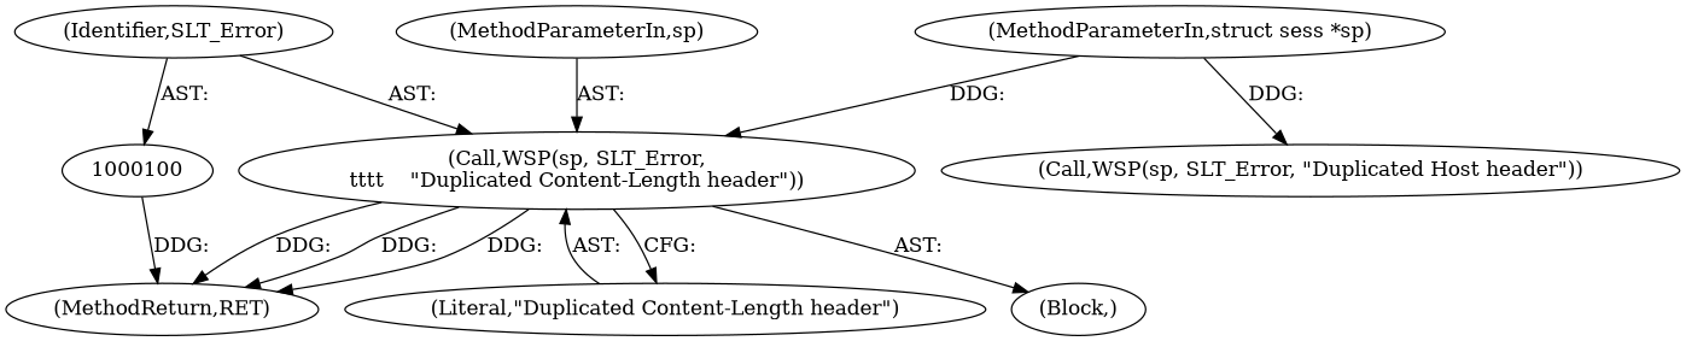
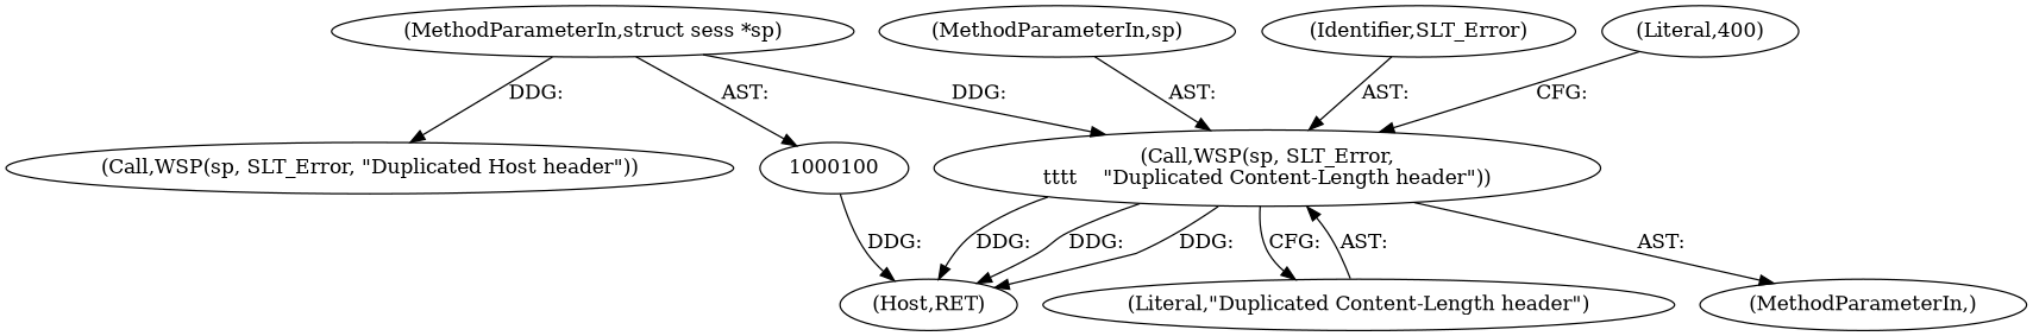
  digraph {
    n1 [label="(Call,WSP(sp, SLT_Error,\n\t\t\t\t    \"Duplicated Content-Length header\"))"]
-   n2 [label="(MethodReturn,RET)"]
+   n2 [label="(Host,RET)"]
    n3 [label="(Literal,\"Duplicated Content-Length header\")"]
-   n4 [label="(Block,)"]
+   n4 [label="(MethodParameterIn,)"]
    n5 [label="(MethodParameterIn,struct sess *sp)"]
    n6 [label="(Call,WSP(sp, SLT_Error, \"Duplicated Host header\"))"]
    1000100
    n8 [label="(MethodParameterIn,sp)"]
    n9 [label="(Identifier,SLT_Error)"]
+   n10 [label="(Literal,400)"]
    n1 -> n2 [label="DDG: "]
    n1 -> n2 [label="DDG: "]
    n1 -> n2 [label="DDG: "]
    n1 -> n3 [label="CFG: "]
    n1 -> n4 [label="AST: "]
    n3 -> n1 [label="AST: "]
    n5 -> n1 [label="DDG: "]
    n5 -> n6 [label="DDG: "]
-   n9 -> 1000100 [label="AST: "]
+   n5 -> 1000100 [label="AST: "]
    1000100 -> n2 [label="DDG: "]
    n8 -> n1 [label="AST: "]
    n9 -> n1 [label="AST: "]
+   n10 -> n1 [label="CFG: "]
  }
